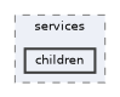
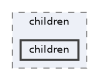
  digraph {
    compound=true
    n1 [color=grey25 fillcolor="#edf0f7" fontname=Helvetica fontsize=10 height=0.2 label=children shape=box style="filled,bold" width=0.4]
    subgraph cluster_1 {
      bgcolor="#edf0f7"
      fontname=Helvetica
      fontsize=10
-     label=services
+     label=children
      pencolor=grey50
      style="filled,dashed"
      n1
    }
  }
